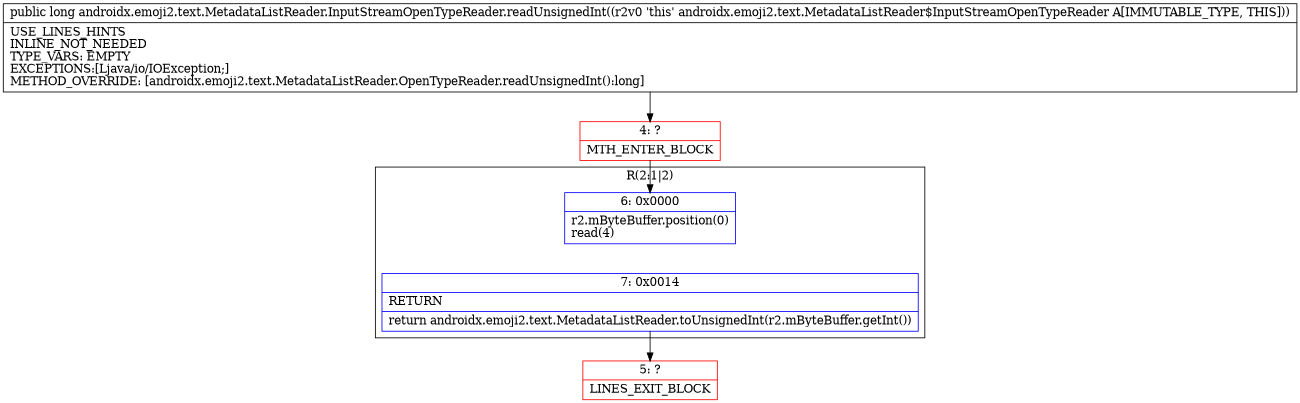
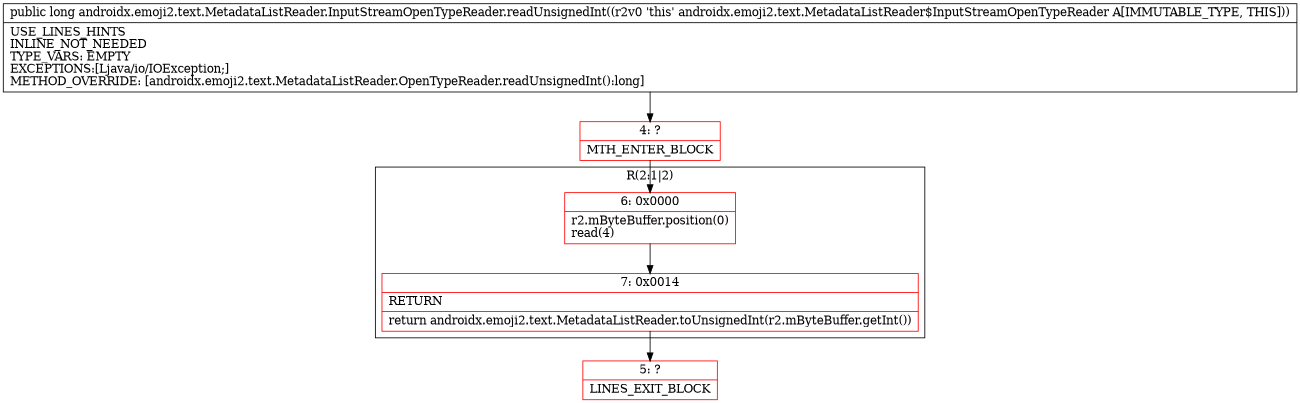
  digraph {
    node [color=blue shape=record]
-   n1 [label="{6\:\ 0x0000|r2.mByteBuffer.position(0)\lread(4)\l}"]
-   n2 [label="{7\:\ 0x0014|RETURN\l|return androidx.emoji2.text.MetadataListReader.toUnsignedInt(r2.mByteBuffer.getInt())\l}"]
+   n1 [color=red label="{6\:\ 0x0000|r2.mByteBuffer.position(0)\lread(4)\l}"]
+   n2 [color=red label="{7\:\ 0x0014|RETURN\l|return androidx.emoji2.text.MetadataListReader.toUnsignedInt(r2.mByteBuffer.getInt())\l}"]
    n3 [color=red label="{5\:\ ?|LINES_EXIT_BLOCK\l}"]
    n4 [color=red label="{4\:\ ?|MTH_ENTER_BLOCK\l}"]
    n5 [label="{public long androidx.emoji2.text.MetadataListReader.InputStreamOpenTypeReader.readUnsignedInt((r2v0 'this' androidx.emoji2.text.MetadataListReader$InputStreamOpenTypeReader A[IMMUTABLE_TYPE, THIS]))  | USE_LINES_HINTS\lINLINE_NOT_NEEDED\lTYPE_VARS: EMPTY\lEXCEPTIONS:[Ljava\/io\/IOException;]\lMETHOD_OVERRIDE: [androidx.emoji2.text.MetadataListReader.OpenTypeReader.readUnsignedInt():long]\l}" color=""]
    subgraph cluster_1 {
      label="R(2:1|2)"
      n1
      n2
    }
+   n1 -> n2
    n2 -> n3
    n4 -> n1
    n5 -> n4
  }
